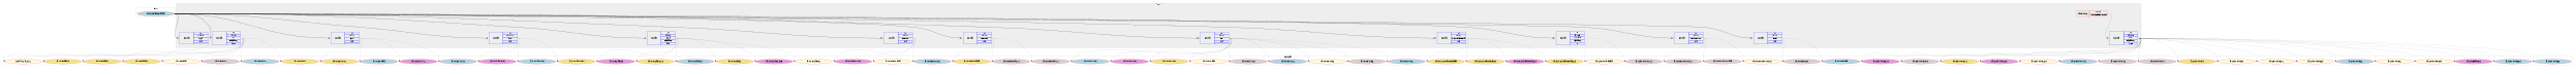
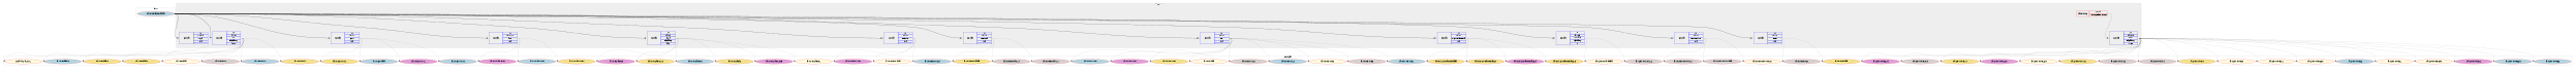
  digraph {
    compound=true
    concentrate=true
    fontname=Helvetica
    fontsize=10
    newrank=true
    rankdir=TB
    ranksep=1.5
    node [color=red fillcolor=khaki fontname=Helvetica fontsize=10 style=filled]
    edge [arrowhead=vee headport=w style=dotted tailport=e weight=100]
    n1 [fillcolor=lightblue label="dev-ros/rqt_reconfigure-9999" width=4]
    n2 [color=blue label=<<TABLE BORDER="0" CELLBORDER="1" CELLSPACING="0" CELLPADDING="4" WIDTH="220"><TR><TD ROWSPAN="6" CELLPADDING="30">pack_dep</TD></TR><TR><TD WIDTH="110">no</TD></TR><TR><TD>dev-util</TD></TR><TR><TD>cmake</TD></TR><TR><TD>greaterequal</TD></TR><TR><TD>3.9.6</TD></TR></TABLE>> shape=none fillcolor="" style=""]
    n3 [color=blue label=<<TABLE BORDER="0" CELLBORDER="1" CELLSPACING="0" CELLPADDING="4" WIDTH="220"><TR><TD ROWSPAN="6" CELLPADDING="30">pack_dep</TD></TR><TR><TD WIDTH="110">no</TD></TR><TR><TD>dev-python</TD></TR><TR><TD>empy</TD></TR><TR><TD>none</TD></TR><TR><TD></TD></TR></TABLE>> shape=none fillcolor="" style=""]
    n4 [color=blue label=<<TABLE BORDER="0" CELLBORDER="1" CELLSPACING="0" CELLPADDING="4" WIDTH="220"><TR><TD ROWSPAN="6" CELLPADDING="30">pack_dep</TD></TR><TR><TD WIDTH="110">no</TD></TR><TR><TD>dev-util</TD></TR><TR><TD>catkin</TD></TR><TR><TD>none</TD></TR><TR><TD></TD></TR></TABLE>> shape=none fillcolor="" style=""]
    n5 [color=blue label=<<TABLE BORDER="0" CELLBORDER="1" CELLSPACING="0" CELLPADDING="4" WIDTH="220"><TR><TD ROWSPAN="6" CELLPADDING="30">pack_dep</TD></TR><TR><TD WIDTH="110">no</TD></TR><TR><TD>dev-vcs</TD></TR><TR><TD>git</TD></TR><TR><TD>greaterequal</TD></TR><TR><TD>1.8.2.1</TD></TR></TABLE>> shape=none fillcolor="" style=""]
    n6 [color=blue label=<<TABLE BORDER="0" CELLBORDER="1" CELLSPACING="0" CELLPADDING="4" WIDTH="220"><TR><TD ROWSPAN="6" CELLPADDING="30">pack_dep</TD></TR><TR><TD WIDTH="110">no</TD></TR><TR><TD>sys-devel</TD></TR><TR><TD>make</TD></TR><TR><TD>none</TD></TR><TR><TD></TD></TR></TABLE>> shape=none fillcolor="" style=""]
    n7 [color=blue label=<<TABLE BORDER="0" CELLBORDER="1" CELLSPACING="0" CELLPADDING="4" WIDTH="220"><TR><TD ROWSPAN="6" CELLPADDING="30">pack_dep</TD></TR><TR><TD WIDTH="110">no</TD></TR><TR><TD>dev-ros</TD></TR><TR><TD>rqt_gui</TD></TR><TR><TD>none</TD></TR><TR><TD></TD></TR></TABLE>> shape=none fillcolor="" style=""]
    n8 [color=blue label=<<TABLE BORDER="0" CELLBORDER="1" CELLSPACING="0" CELLPADDING="4" WIDTH="220"><TR><TD ROWSPAN="6" CELLPADDING="30">pack_dep</TD></TR><TR><TD WIDTH="110">no</TD></TR><TR><TD>dev-lang</TD></TR><TR><TD>python</TD></TR><TR><TD>greaterequal</TD></TR><TR><TD>2.7.5-r2</TD></TR></TABLE>> shape=none fillcolor="" style=""]
    n9 [label=<<TABLE BORDER="0" CELLBORDER="1" CELLSPACING="0" CELLPADDING="4"><TR><TD ROWSPAN="3" CELLPADDING="10">use_conditional</TD></TR><TR><TD>positive</TD></TR><TR><TD>python_targets_python2_0</TD></TR></TABLE>> shape=none fillcolor="" style=""]
    n10 [color=blue label=<<TABLE BORDER="0" CELLBORDER="1" CELLSPACING="0" CELLPADDING="4" WIDTH="220"><TR><TD ROWSPAN="6" CELLPADDING="30">pack_dep</TD></TR><TR><TD WIDTH="110">no</TD></TR><TR><TD>dev-lang</TD></TR><TR><TD>python-exec</TD></TR><TR><TD>greaterequal</TD></TR><TR><TD>2</TD></TR></TABLE>> shape=none fillcolor="" style=""]
    n11 [color=blue label=<<TABLE BORDER="0" CELLBORDER="1" CELLSPACING="0" CELLPADDING="4" WIDTH="220"><TR><TD ROWSPAN="6" CELLPADDING="30">pack_dep</TD></TR><TR><TD WIDTH="110">no</TD></TR><TR><TD>dev-ros</TD></TR><TR><TD>dynamic_reconfigure</TD></TR><TR><TD>none</TD></TR><TR><TD></TD></TR></TABLE>> shape=none fillcolor="" style=""]
    n12 [color=blue label=<<TABLE BORDER="0" CELLBORDER="1" CELLSPACING="0" CELLPADDING="4" WIDTH="220"><TR><TD ROWSPAN="6" CELLPADDING="30">pack_dep</TD></TR><TR><TD WIDTH="110">no</TD></TR><TR><TD>dev-ros</TD></TR><TR><TD>rospy</TD></TR><TR><TD>none</TD></TR><TR><TD></TD></TR></TABLE>> shape=none fillcolor="" style=""]
    n13 [color=blue label=<<TABLE BORDER="0" CELLBORDER="1" CELLSPACING="0" CELLPADDING="4" WIDTH="220"><TR><TD ROWSPAN="6" CELLPADDING="30">pack_dep</TD></TR><TR><TD WIDTH="110">no</TD></TR><TR><TD>dev-ros</TD></TR><TR><TD>rqt_console</TD></TR><TR><TD>none</TD></TR><TR><TD></TD></TR></TABLE>> shape=none fillcolor="" style=""]
    n14 [color=blue label=<<TABLE BORDER="0" CELLBORDER="1" CELLSPACING="0" CELLPADDING="4" WIDTH="220"><TR><TD ROWSPAN="6" CELLPADDING="30">pack_dep</TD></TR><TR><TD WIDTH="110">no</TD></TR><TR><TD>dev-ros</TD></TR><TR><TD>rqt_gui_py</TD></TR><TR><TD>none</TD></TR><TR><TD></TD></TR></TABLE>> shape=none fillcolor="" style=""]
    n15 [color=blue label=<<TABLE BORDER="0" CELLBORDER="1" CELLSPACING="0" CELLPADDING="4" WIDTH="220"><TR><TD ROWSPAN="6" CELLPADDING="30">pack_dep</TD></TR><TR><TD WIDTH="110">no</TD></TR><TR><TD>dev-ros</TD></TR><TR><TD>rqt_py_common</TD></TR><TR><TD>none</TD></TR><TR><TD></TD></TR></TABLE>> shape=none fillcolor="" style=""]
    n16 [label="dev-python/empy-3.3-r1" width=4]
    n17 [fillcolor=lightblue label="dev-python/empy-3.3.2" width=4]
    n18 [fillcolor=plum label="dev-python/empy-3.3.3" width=4]
    n19 [label="dev-util/catkin-0.7.11" width=4]
    n20 [fillcolor=lightblue label="dev-util/catkin-0.7.12" width=4]
    n21 [fillcolor=plum label="dev-util/catkin-0.7.14" width=4]
    n22 [fillcolor=lightblue label="dev-util/catkin-9999" width=4]
    n23 [fillcolor=lightblue label="dev-util/cmake-3.10.3" width=4]
    n24 [label="dev-util/cmake-3.11.4-r1" width=4]
    n25 [fillcolor=plum label="dev-util/cmake-3.12.3" width=4]
    n26 [fillcolor=lightyellow label="dev-util/cmake-3.13.4" width=4]
    n27 [fillcolor=plum label="dev-util/cmake-3.14.0_rc3" width=4]
    n28 [label="dev-util/cmake-3.9.6" width=4]
    n29 [label="dev-vcs/git-2.19.2" width=4]
    n30 [fillcolor=lightblue label="dev-vcs/git-2.20.1" width=4]
    n31 [fillcolor=lightgrey label="dev-vcs/git-2.21.0" width=4]
    n32 [fillcolor=lightyellow label="dev-vcs/git-9999" width=4]
    n33 [label="dev-vcs/git-9999-r1" width=4]
    n34 [label="dev-vcs/git-9999-r2" width=4]
-   n35 [label="dev-vcs/git-9999-r3" width=4]
+   n35 [fillcolor=lightblue label="dev-vcs/git-9999-r3" width=4]
    n36 [fillcolor=lightyellow label="sys-devel/make-4.2.1-r4" width=4]
    n37 [fillcolor=lightgrey label="dev-lang/python-2.7.15" width=4]
-   n38 [fillcolor=lightblue label="dev-lang/python-2.7.16" width=4]
+   n38 [label="dev-lang/python-2.7.16" width=4]
    n39 [fillcolor=lightyellow label="dev-lang/python-3.4.5-r1" width=4]
    n40 [fillcolor=plum label="dev-lang/python-3.4.6-r1" width=4]
    n41 [label="dev-lang/python-3.4.8" width=4]
    n42 [fillcolor=lightgrey label="dev-lang/python-3.4.8-r1" width=4]
    n43 [fillcolor=plum label="dev-lang/python-3.5.4-r1" width=4]
    n44 [fillcolor=lightblue label="dev-lang/python-3.5.5" width=4]
    n45 [fillcolor=lightblue label="dev-lang/python-3.5.5-r1" width=4]
-   n46 [fillcolor=plum label="dev-lang/targets-3.5.6" width=4]
+   n46 [fillcolor=plum label="dev-lang/python-3.5.6" width=4]
    n47 [fillcolor=lightyellow label="dev-lang/python-3.6.3-r1" width=4]
    n48 [fillcolor=lightyellow label="dev-lang/python-3.6.4" width=4]
    n49 [fillcolor=lightblue label="dev-lang/python-3.6.5" width=4]
    n50 [fillcolor=lightyellow label="dev-lang/python-3.6.5-r1" width=4]
    n51 [fillcolor=lightyellow label="dev-lang/python-3.6.6" width=4]
    n52 [fillcolor=lightyellow label="dev-lang/python-3.6.8" width=4]
    n53 [label="dev-lang/python-3.7.0" width=4]
    n54 [fillcolor=lightgrey label="dev-lang/python-3.7.2" width=4]
    n55 [fillcolor=lightgrey label="dev-lang/python-util-2.4.6" width=4]
    n56 [fillcolor=lightyellow label="dev-lang/python-exec-9999" width=4]
    n57 [label="dev-ros/dynamic_reconfigure-1.5.48" width=4]
    n58 [fillcolor=plum label="dev-ros/dynamic_reconfigure-1.5.49" width=4]
    n59 [label="dev-ros/dynamic_reconfigure-1.6.0" width=4]
    n60 [label="dev-ros/dynamic_reconfigure-9999" width=4]
    n61 [label="dev-ros/rospy-1.13.0" width=4]
    n62 [fillcolor=plum label="dev-ros/rospy-1.13.1" width=4]
    n63 [fillcolor=lightblue label="dev-ros/rospy-1.13.2" width=4]
-   n64 [fillcolor=lightblue label="dev-ros/rospy-1.13.4" width=4]
+   n64 [fillcolor=lightblue label="dev-rospy/rospy-1.13.4" width=4]
    n65 [fillcolor=lightgrey label="dev-ros/rospy-1.13.5" width=4]
    n66 [fillcolor=lightyellow label="dev-ros/rospy-1.13.6" width=4]
    n67 [fillcolor=lightblue label="dev-ros/rospy-1.14.2" width=4]
    n68 [fillcolor=lightgrey label="dev-ros/rospy-1.14.3" width=4]
-   n69 [fillcolor=lightyellow label="dev-ros/rospy-9999" width=4]
+   n69 [fillcolor=lightyellow label="dev-ros/gui-9999" width=4]
    n70 [fillcolor=lightgrey label="dev-ros/rqt_console-0.4.7" width=4]
    n71 [fillcolor=lightgrey label="dev-ros/rqt_console-0.4.8" width=4]
    n72 [label="dev-ros/rqt_console-9999" width=4]
    n73 [fillcolor=lightgrey label="dev-ros/rqt_gui-0.5.0" width=4]
-   n74 [fillcolor=lightblue label="dev-ros/rqt_gui-9999" width=4]
+   n74 [label="dev-ros/rqt_gui-9999" width=4]
    n75 [fillcolor=plum label="dev-ros/rqt_gui_py-0.3.2" width=4]
    n76 [fillcolor=lightblue label="dev-ros/rqt_gui_py-0.5.0" width=4]
    n77 [fillcolor=lightyellow label="dev-ros/rqt_gui_py-9999" width=4]
    n78 [fillcolor=lightgrey label="dev-ros/rqt_py_common-0.4.7" width=4]
    n79 [fillcolor=lightyellow label="dev-ros/rqt_py_common-0.5.0" width=4]
    n80 [fillcolor=lightgrey label="dev-ros/rqt_py_common-9999" width=4]
    subgraph cluster_1 {
      color=gray
      label=<<i>ebuild</i>>
      rank=same
      n1
    }
    subgraph cluster_2 {
      color=gray
      label=<<i>dependencies</i>>
      subgraph cluster_3 {
        color=gray
        fillcolor="#eeeeee"
        label=<<i>compile</i>>
        style=filled
        subgraph sub_4 {
          color=gray
          fillcolor="#eeeeee"
          label=<<i>compile</i>>
          style=filled
          n2
        }
        subgraph sub_5 {
          color=gray
          fillcolor="#eeeeee"
          label=<<i>compile</i>>
          style=filled
          n3
        }
        subgraph sub_6 {
          color=gray
          fillcolor="#eeeeee"
          label=<<i>compile</i>>
          style=filled
          n4
        }
        subgraph sub_7 {
          color=gray
          fillcolor="#eeeeee"
          label=<<i>compile</i>>
          style=filled
          n5
        }
        subgraph sub_8 {
          color=gray
          fillcolor="#eeeeee"
          label=<<i>compile</i>>
          style=filled
          n6
        }
      }
      subgraph cluster_9 {
        color=gray
        fillcolor="#eeeeee"
        label=<<i>compile and run</i>>
        style=filled
        subgraph sub_10 {
          color=gray
          fillcolor="#eeeeee"
          label=<<i>compile and run</i>>
          style=filled
          n7
        }
        subgraph sub_11 {
          color=gray
          fillcolor="#eeeeee"
          label=<<i>compile and run</i>>
          style=filled
          n9
          subgraph sub_12 {
            color=gray
            fillcolor="#eeeeee"
            label=<<i>compile and run</i>>
            style=filled
            n8
          }
        }
        subgraph sub_13 {
          color=gray
          fillcolor="#eeeeee"
          label=<<i>compile and run</i>>
          style=filled
          n10
        }
        subgraph sub_14 {
          color=gray
          fillcolor="#eeeeee"
          label=<<i>compile and run</i>>
          style=filled
          n11
        }
        subgraph sub_15 {
          color=gray
          fillcolor="#eeeeee"
          label=<<i>compile and run</i>>
          style=filled
          n12
        }
        subgraph sub_16 {
          color=gray
          fillcolor="#eeeeee"
          label=<<i>compile and run</i>>
          style=filled
          n13
        }
        subgraph sub_17 {
          color=gray
          fillcolor="#eeeeee"
          label=<<i>compile and run</i>>
          style=filled
          n14
        }
        subgraph sub_18 {
          color=gray
          fillcolor="#eeeeee"
          label=<<i>compile and run</i>>
          style=filled
          n15
        }
      }
      subgraph cluster_19 {
        color=gray
        fillcolor="#eeeeee"
        label=<<i>run</i>>
        style=filled
      }
    }
    subgraph cluster_20 {
      color=gray
      label=<<i>candidates</i>>
      rank=same
      subgraph sub_21 {
        color=black
        label=<<i>candidates</i>>
        nodesep=1
        rank=same
        n16
        n17
        n18
      }
      subgraph sub_22 {
        color=black
        label=<<i>candidates</i>>
        nodesep=1
        rank=same
        n19
        n20
        n21
        n22
      }
      subgraph sub_23 {
        color=black
        label=<<i>candidates</i>>
        nodesep=1
        rank=same
        n23
        n24
        n25
        n26
        n27
        n28
      }
      subgraph sub_24 {
        color=black
        label=<<i>candidates</i>>
        nodesep=1
        rank=same
        n29
        n30
        n31
        n32
        n33
        n34
        n35
      }
      subgraph sub_25 {
        color=black
        label=<<i>candidates</i>>
        nodesep=1
        rank=same
        n36
      }
      subgraph sub_26 {
        color=black
        label=<<i>candidates</i>>
        nodesep=1
        rank=same
        n37
        n38
        n39
        n40
        n41
        n42
        n43
        n44
        n45
        n46
        n47
        n48
        n49
        n50
        n51
        n52
        n53
        n54
      }
      subgraph sub_27 {
        color=black
        label=<<i>candidates</i>>
        nodesep=1
        rank=same
        n55
        n56
      }
      subgraph sub_28 {
        color=black
        label=<<i>candidates</i>>
        nodesep=1
        rank=same
        n57
        n58
        n59
        n60
      }
      subgraph sub_29 {
        color=black
        label=<<i>candidates</i>>
        nodesep=1
        rank=same
        n61
        n62
        n63
        n64
        n65
        n66
        n67
        n68
        n69
      }
      subgraph sub_30 {
        color=black
        label=<<i>candidates</i>>
        nodesep=1
        rank=same
        n70
        n71
        n72
      }
      subgraph sub_31 {
        color=black
        label=<<i>candidates</i>>
        nodesep=1
        rank=same
        n73
        n74
      }
      subgraph sub_32 {
        color=black
        label=<<i>candidates</i>>
        nodesep=1
        rank=same
        n75
        n76
        n77
      }
      subgraph sub_33 {
        color=black
        label=<<i>candidates</i>>
        nodesep=1
        rank=same
        n78
        n79
        n80
      }
    }
    n1 -> n2 [style=solid weight=20]
    n1 -> n3 [style=solid weight=20]
    n1 -> n4 [style=solid weight=20]
    n1 -> n5 [style=solid weight=20]
    n1 -> n6 [style=solid weight=20]
    n1 -> n7 [arrowhead=odotvee style=solid weight=20]
    n1 -> n10 [arrowhead=odotvee style=solid weight=20]
    n1 -> n11 [arrowhead=odotvee style=solid weight=20]
    n1 -> n12 [arrowhead=odotvee style=solid weight=20]
    n1 -> n13 [arrowhead=odotvee style=solid weight=20]
    n1 -> n14 [arrowhead=odotvee style=solid weight=20]
    n1 -> n15 [arrowhead=odotvee style=solid weight=20]
    n2 -> n23
    n2 -> n24
    n2 -> n25
    n2 -> n26
    n2 -> n27
    n2 -> n28
    n3 -> n16
    n3 -> n17
    n3 -> n18
    n4 -> n19
    n4 -> n20
    n4 -> n21
    n4 -> n22
    n5 -> n29
    n5 -> n30
    n5 -> n31
    n5 -> n32
    n5 -> n33
    n5 -> n34
    n5 -> n35
    n6 -> n36
    n7 -> n73
    n7 -> n74
    n8 -> n37
    n8 -> n38
    n8 -> n39
    n8 -> n40
    n8 -> n41
    n8 -> n42
    n8 -> n43
    n8 -> n44
    n8 -> n45
    n8 -> n46
    n8 -> n47
    n8 -> n48
    n8 -> n49
    n8 -> n50
    n8 -> n51
    n8 -> n52
    n8 -> n53
    n8 -> n54
    n9 -> n8 [style=dashed weight=20]
    n10 -> n55
    n10 -> n56
    n11 -> n57
    n11 -> n58
    n11 -> n59
    n11 -> n60
    n12 -> n61
    n12 -> n62
    n12 -> n63
    n12 -> n64
    n12 -> n65
    n12 -> n66
    n12 -> n67
    n12 -> n68
    n12 -> n69
    n13 -> n70
    n13 -> n71
    n13 -> n72
    n14 -> n75
    n14 -> n76
    n14 -> n77
    n15 -> n78
    n15 -> n79
    n15 -> n80
  }
